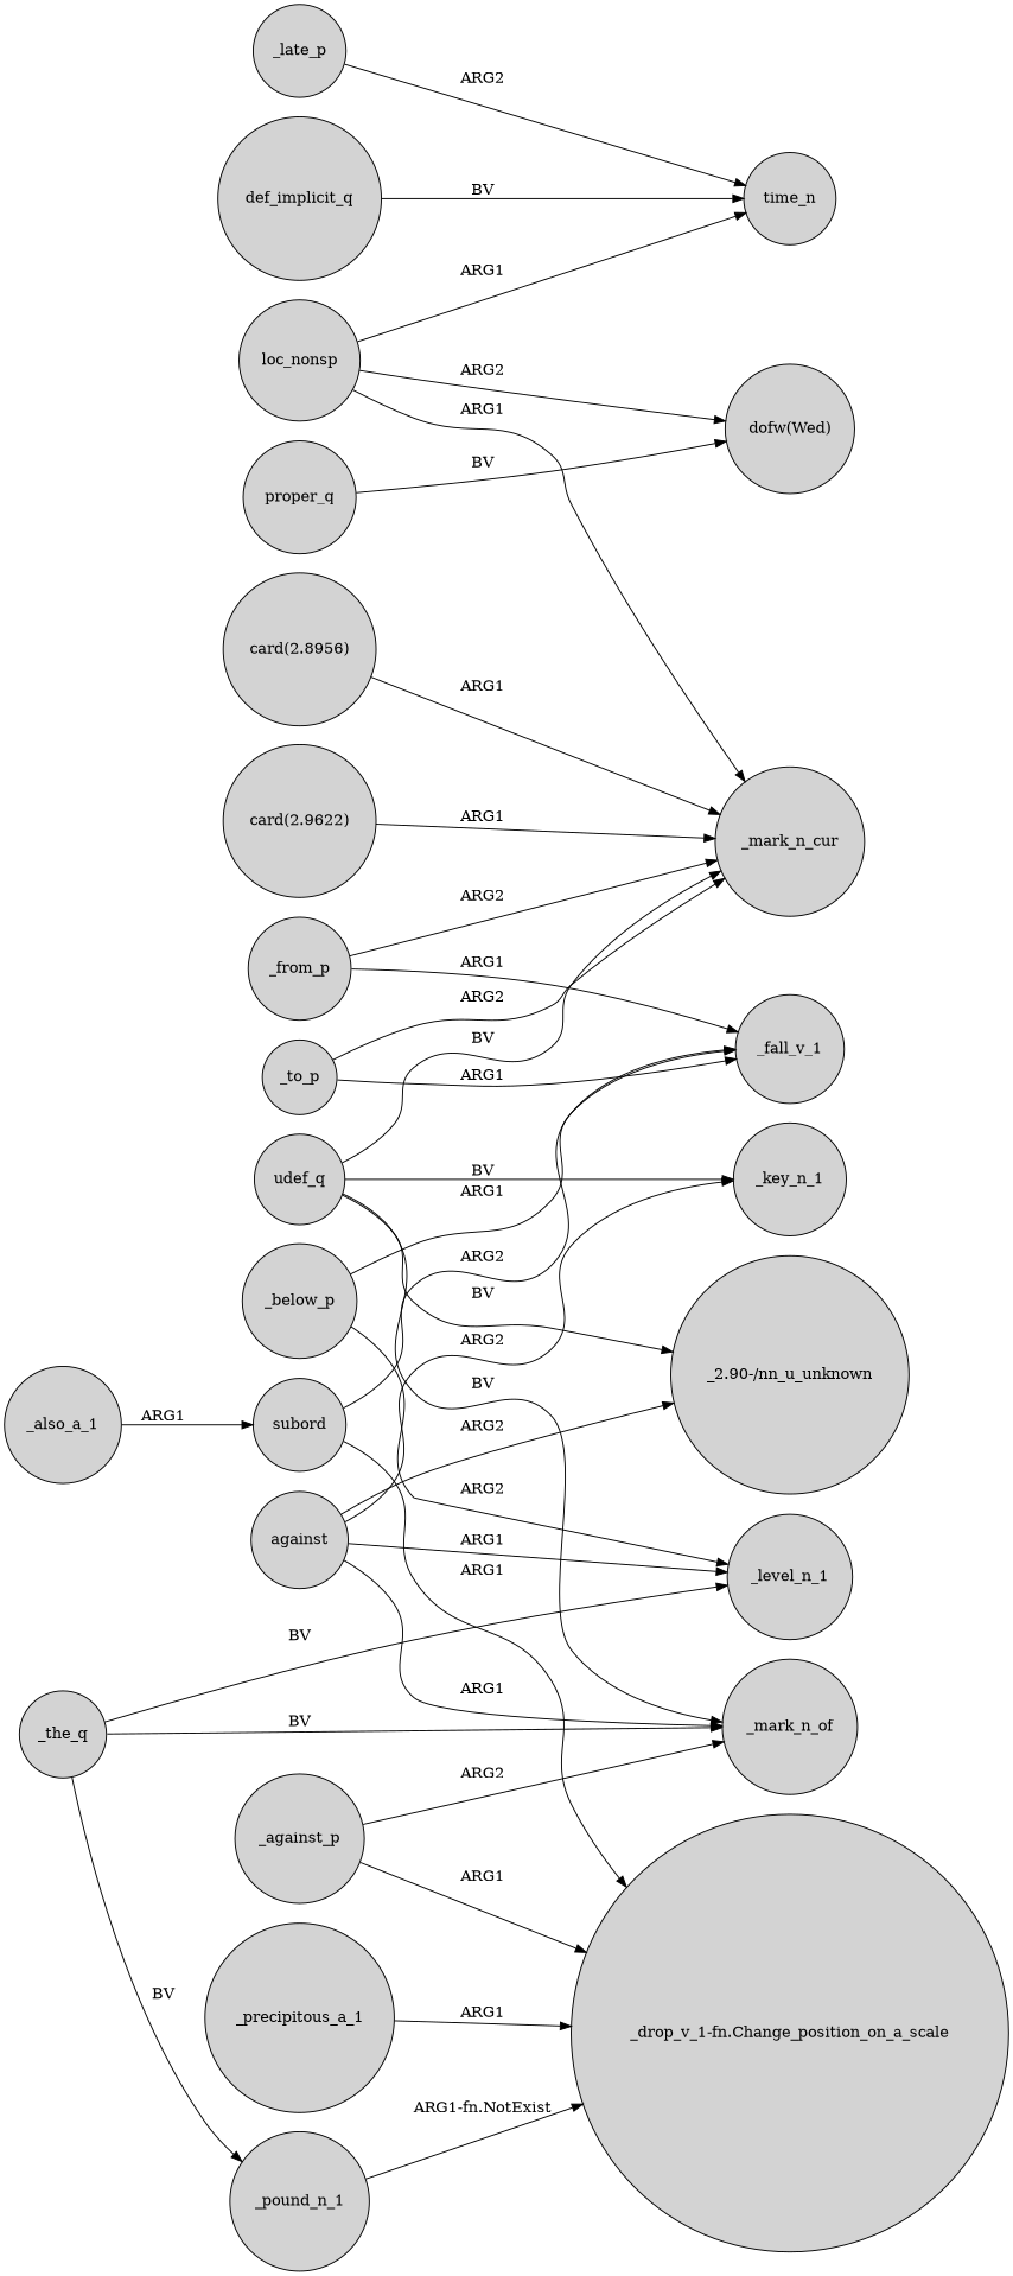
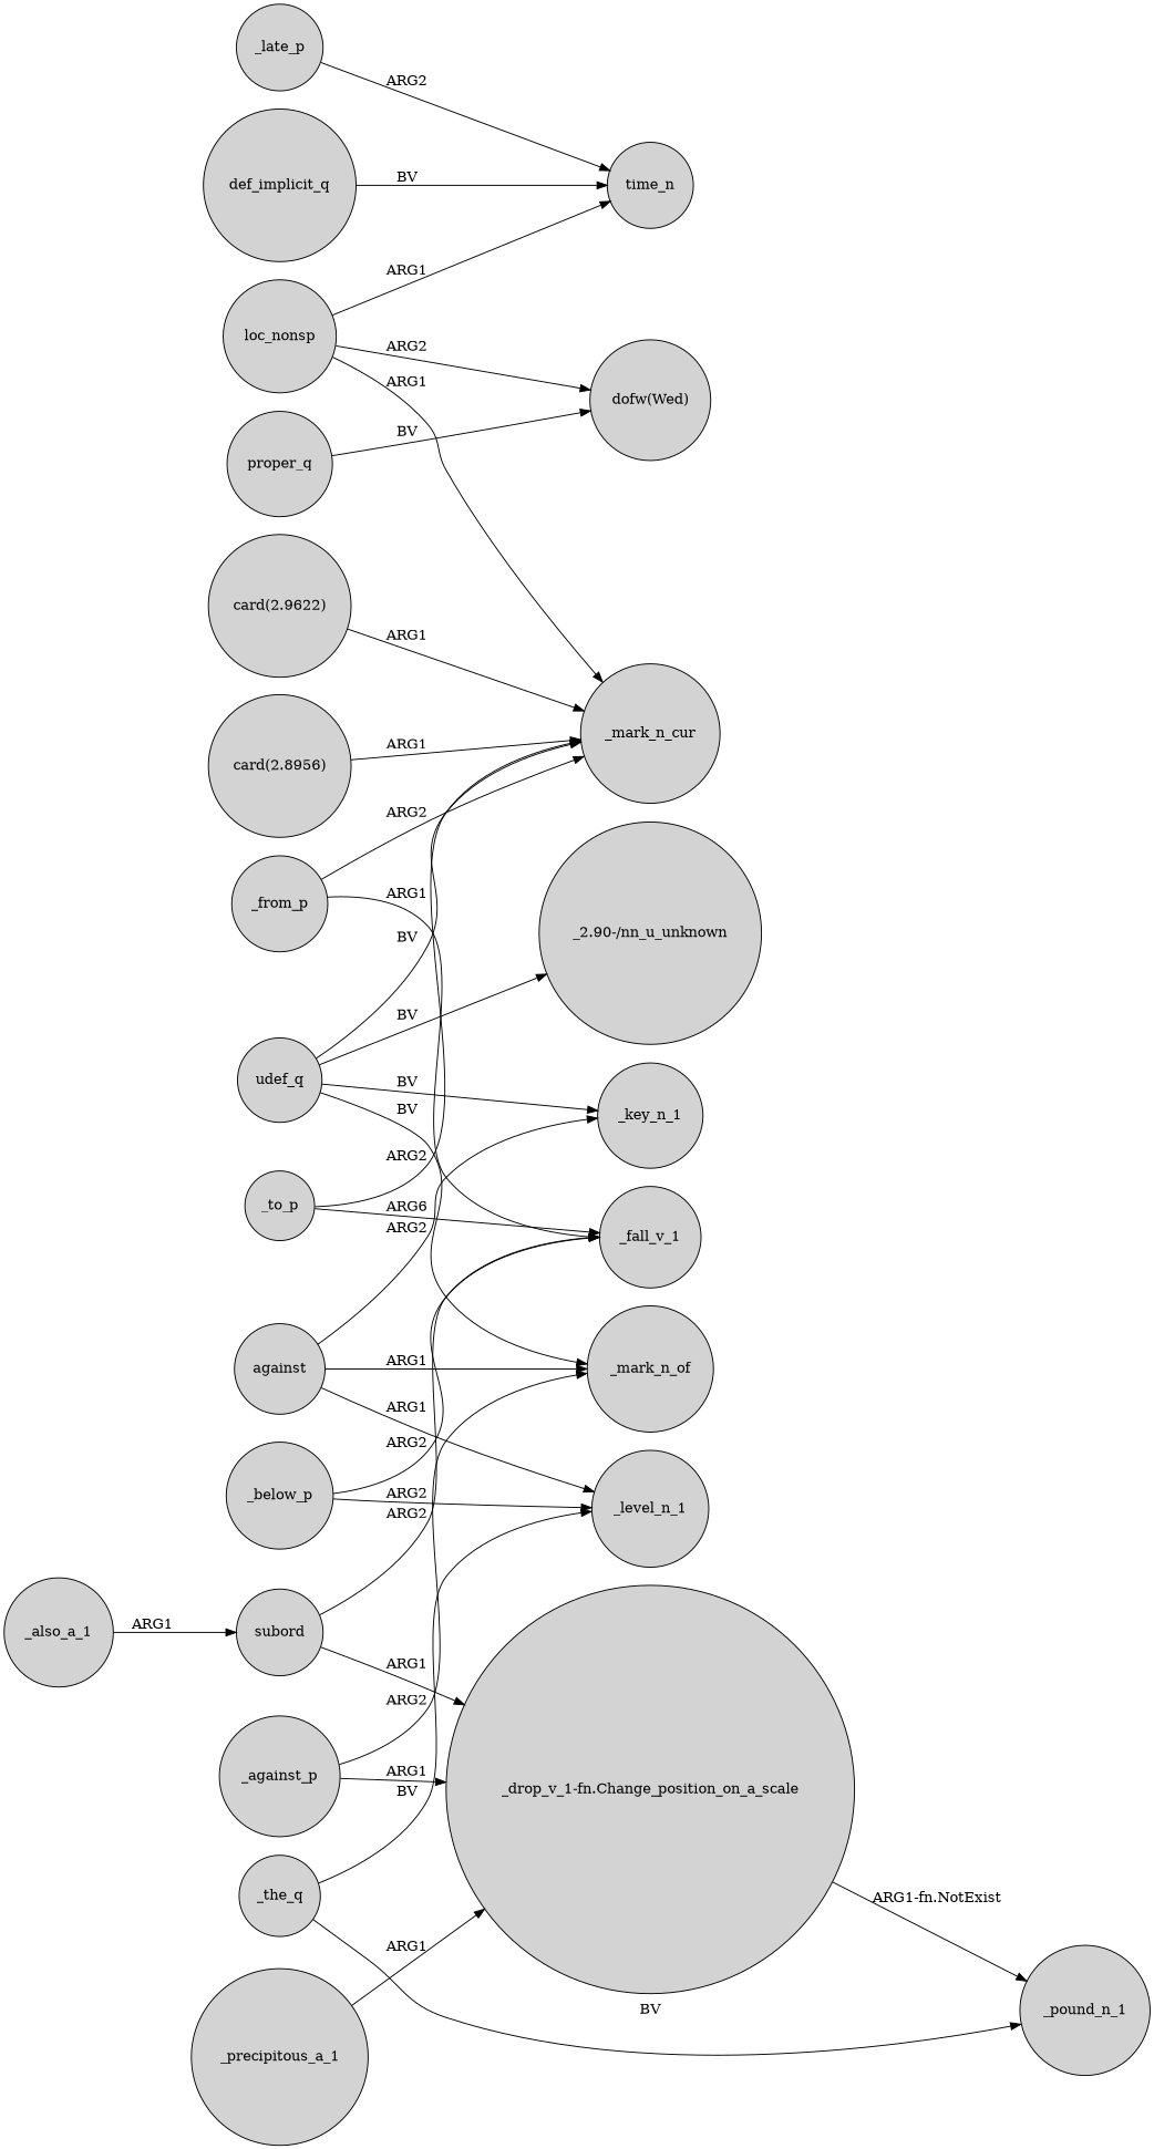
  digraph {
    rankdir=LR
    node [shape=circle style=filled]
    _late_p
    time_n
    n3 [label=against]
    _key_n_1
    _mark_n_of
    _level_n_1
    "_2.90-/nn_u_unknown"
    udef_q
    _mark_n_cur
    _to_p
    _fall_v_1
    _from_p
    _below_p
    _the_q
    _pound_n_1
    "_drop_v_1-fn.Change_position_on_a_scale"
    subord
    "card(2.8956)"
    loc_nonsp
    "dofw(Wed)"
    _against_p
    "card(2.9622)"
    proper_q
    _precipitous_a_1
    _also_a_1
    def_implicit_q
    _late_p -> time_n [label=ARG2]
    n3 -> _key_n_1 [label=ARG2]
    n3 -> _mark_n_of [label=ARG1]
    n3 -> _level_n_1 [label=ARG1]
-   n3 -> "_2.90-/nn_u_unknown" [label=ARG2]
    udef_q -> _key_n_1 [label=BV]
    udef_q -> _mark_n_of [label=BV]
    udef_q -> "_2.90-/nn_u_unknown" [label=BV]
    udef_q -> _mark_n_cur [label=BV]
    _to_p -> _mark_n_cur [label=ARG2]
-   _to_p -> _fall_v_1 [label=ARG1]
+   _to_p -> _fall_v_1 [label=ARG6]
    _from_p -> _mark_n_cur [label=ARG2]
    _from_p -> _fall_v_1 [label=ARG1]
    _below_p -> _level_n_1 [label=ARG2]
-   _below_p -> _fall_v_1 [label=ARG1]
-   _the_q -> _mark_n_of [label=BV]
+   _below_p -> _fall_v_1 [label=ARG2]
    _the_q -> _level_n_1 [label=BV]
    _the_q -> _pound_n_1 [label=BV]
-   _pound_n_1 -> "_drop_v_1-fn.Change_position_on_a_scale" [label="ARG1-fn.NotExist"]
+   "_drop_v_1-fn.Change_position_on_a_scale" -> _pound_n_1 [label="ARG1-fn.NotExist"]
    subord -> _fall_v_1 [label=ARG2]
    subord -> "_drop_v_1-fn.Change_position_on_a_scale" [label=ARG1]
    "card(2.8956)" -> _mark_n_cur [label=ARG1]
    loc_nonsp -> time_n [label=ARG1]
    loc_nonsp -> _mark_n_cur [label=ARG1]
    loc_nonsp -> "dofw(Wed)" [label=ARG2]
    _against_p -> _mark_n_of [label=ARG2]
    _against_p -> "_drop_v_1-fn.Change_position_on_a_scale" [label=ARG1]
    "card(2.9622)" -> _mark_n_cur [label=ARG1]
    proper_q -> "dofw(Wed)" [label=BV]
    _precipitous_a_1 -> "_drop_v_1-fn.Change_position_on_a_scale" [label=ARG1]
    _also_a_1 -> subord [label=ARG1]
    def_implicit_q -> time_n [label=BV]
  }
